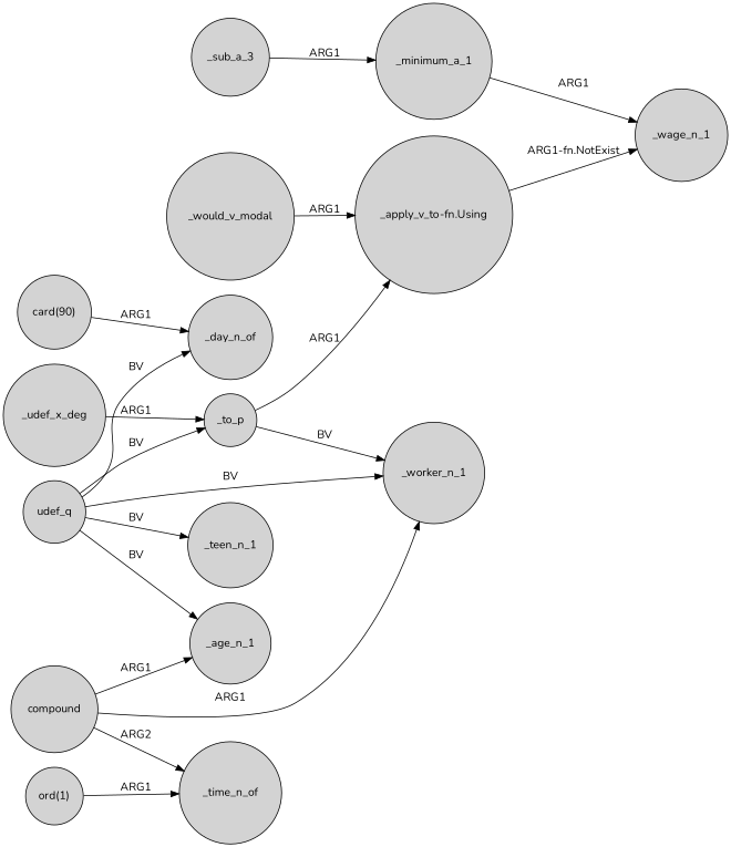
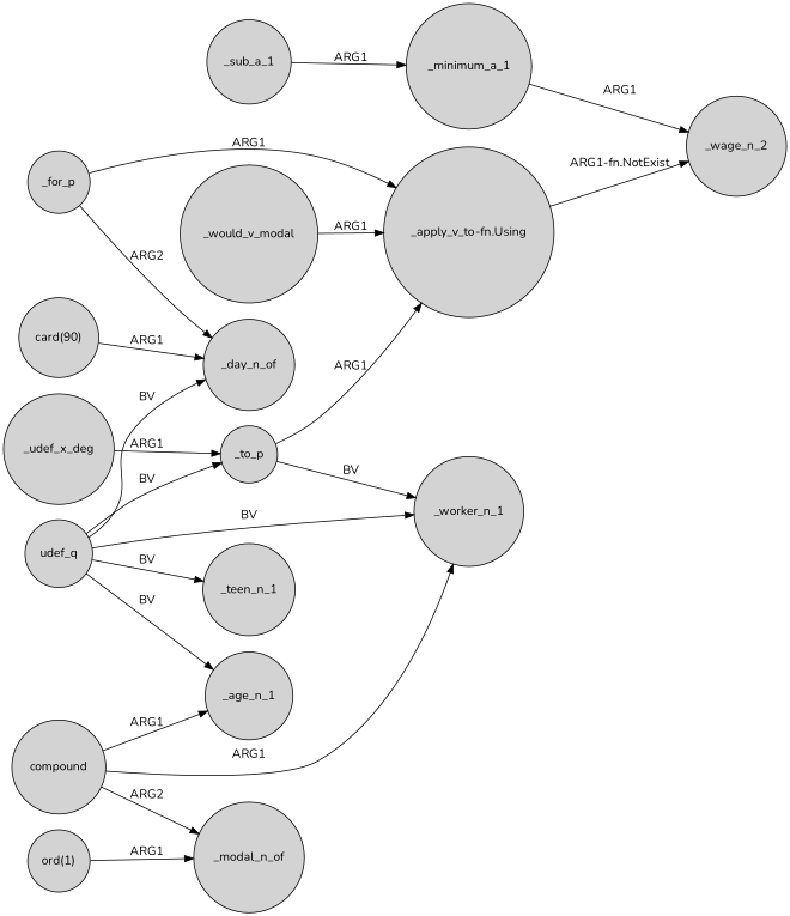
  digraph {
    fontname=Nunito
    rankdir=LR
    node [fontname=Nunito shape=circle style=filled]
    edge [fontname=Nunito]
-   _sub_a_1 [label=_sub_a_3]
+   _sub_a_1
    _minimum_a_1
-   _wage_n_1
+   _wage_n_1 [label=_wage_n_2]
    _to_p
    "_apply_v_to-fn.Using"
    _worker_n_1
    udef_q
    _day_n_of
    _teen_n_1
    _age_n_1
    _would_v_modal
    compound
-   _time_n_of
+   _time_n_of [label=_modal_n_of]
+   _for_p
    n15 [label=_udef_x_deg]
    "card(90)"
    "ord(1)"
    _sub_a_1 -> _minimum_a_1 [label=ARG1]
    _minimum_a_1 -> _wage_n_1 [label=ARG1]
    _to_p -> "_apply_v_to-fn.Using" [label=ARG1]
    _to_p -> _worker_n_1 [label=BV]
    "_apply_v_to-fn.Using" -> _wage_n_1 [label="ARG1-fn.NotExist"]
    udef_q -> _to_p [label=BV]
    udef_q -> _worker_n_1 [label=BV]
    udef_q -> _day_n_of [label=BV]
    udef_q -> _teen_n_1 [label=BV]
    udef_q -> _age_n_1 [label=BV]
    _would_v_modal -> "_apply_v_to-fn.Using" [label=ARG1]
    compound -> _worker_n_1 [label=ARG1]
    compound -> _age_n_1 [label=ARG1]
    compound -> _time_n_of [label=ARG2]
+   _for_p -> "_apply_v_to-fn.Using" [label=ARG1]
+   _for_p -> _day_n_of [label=ARG2]
    n15 -> _to_p [label=ARG1]
    "card(90)" -> _day_n_of [label=ARG1]
    "ord(1)" -> _time_n_of [label=ARG1]
  }
